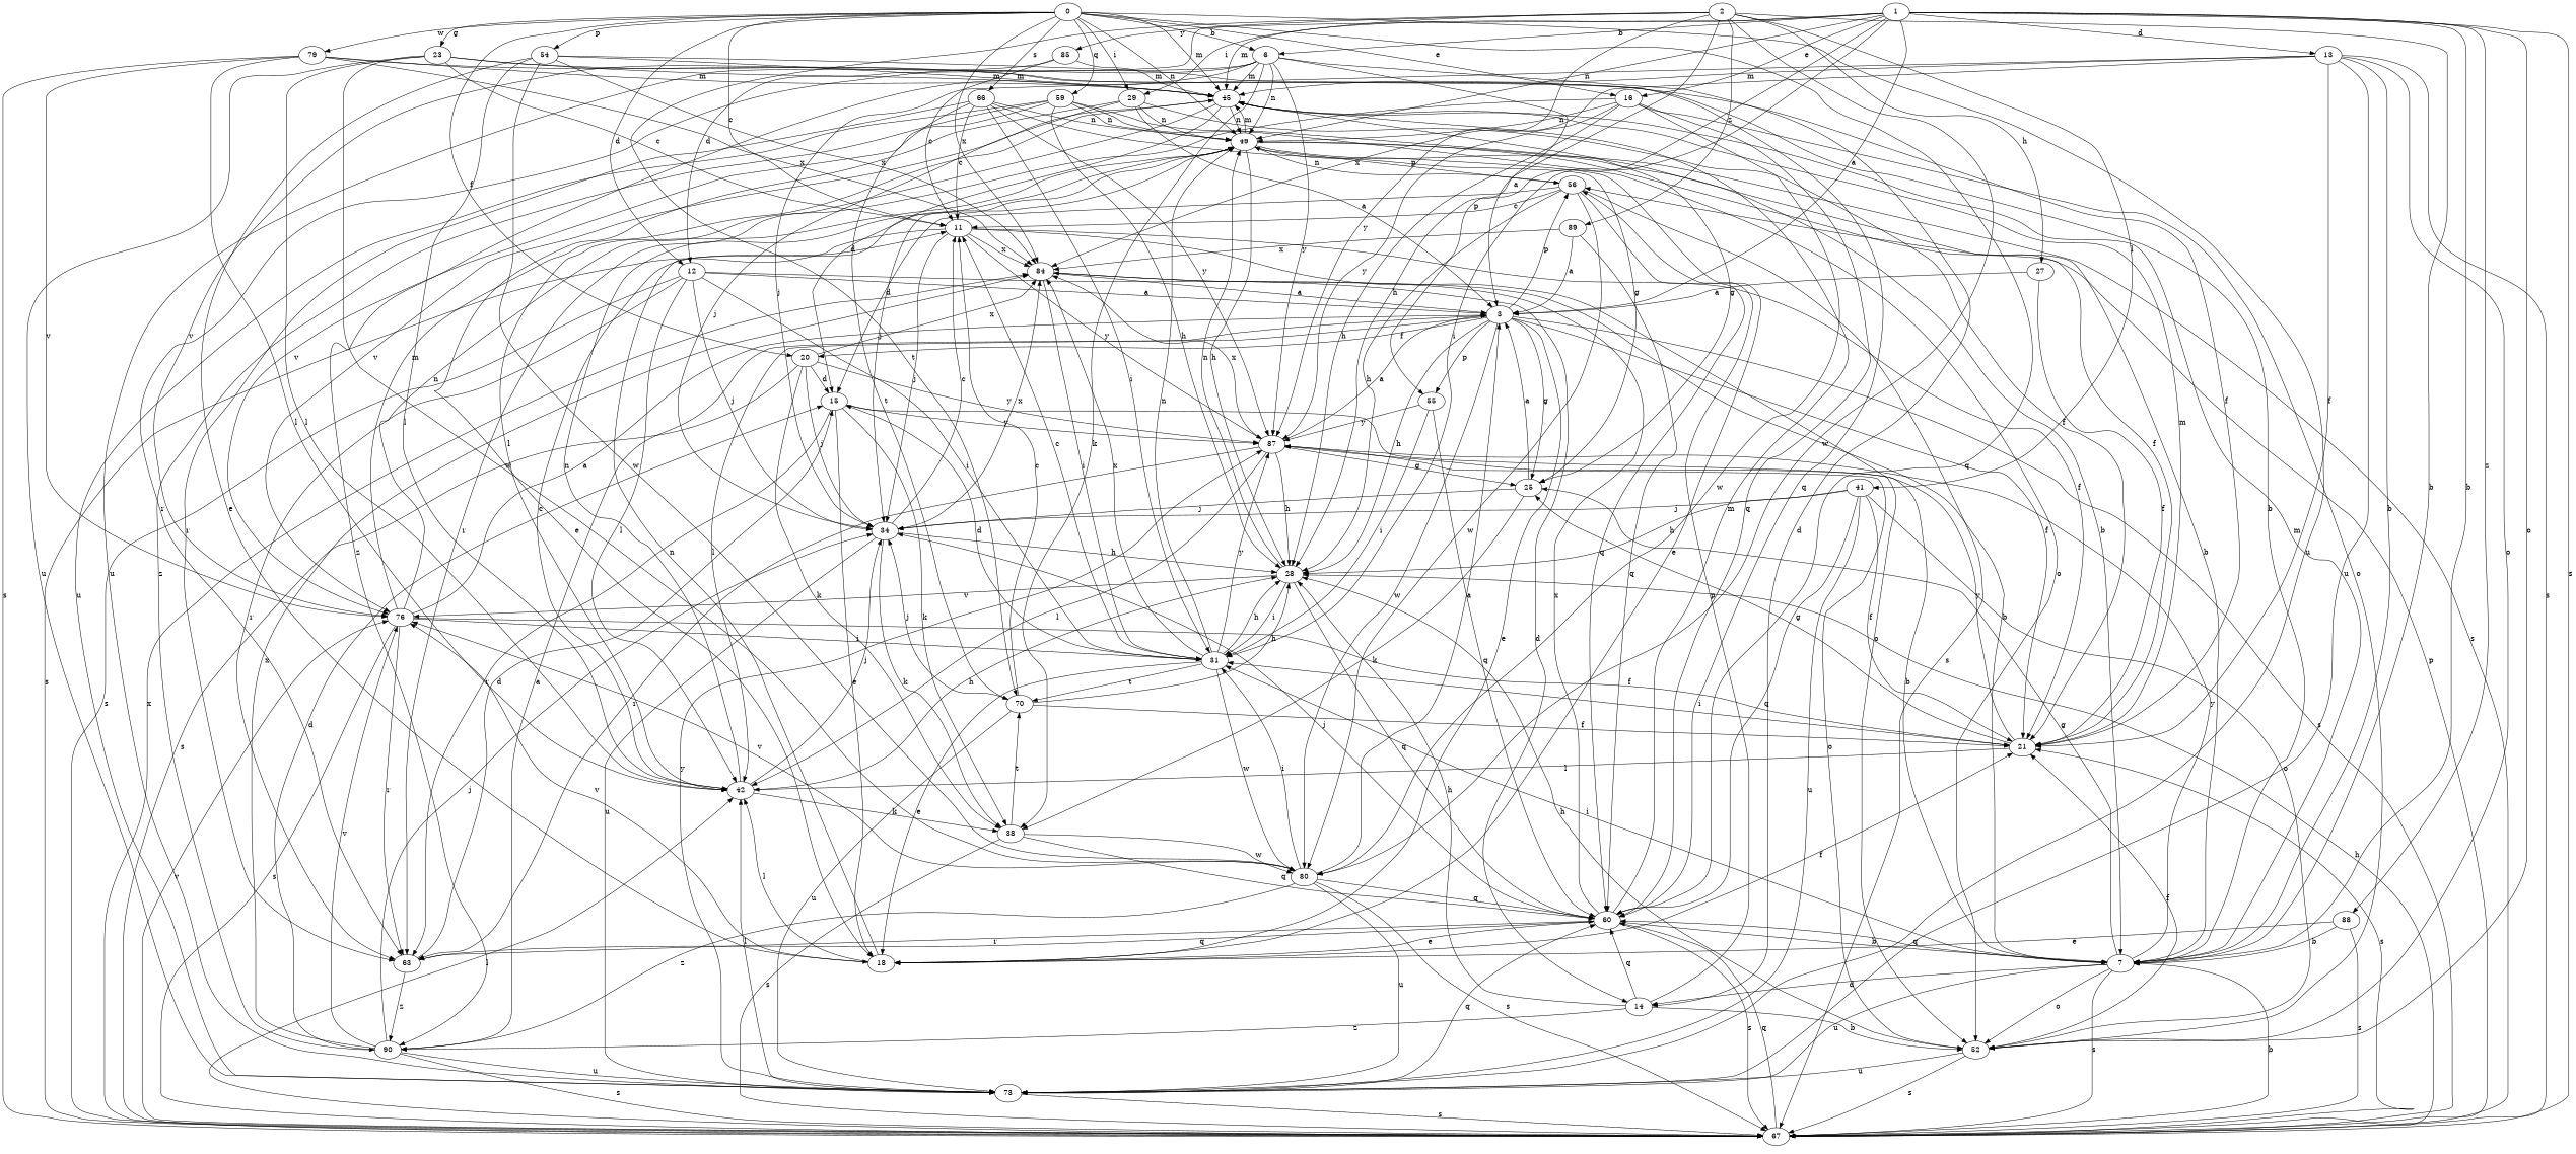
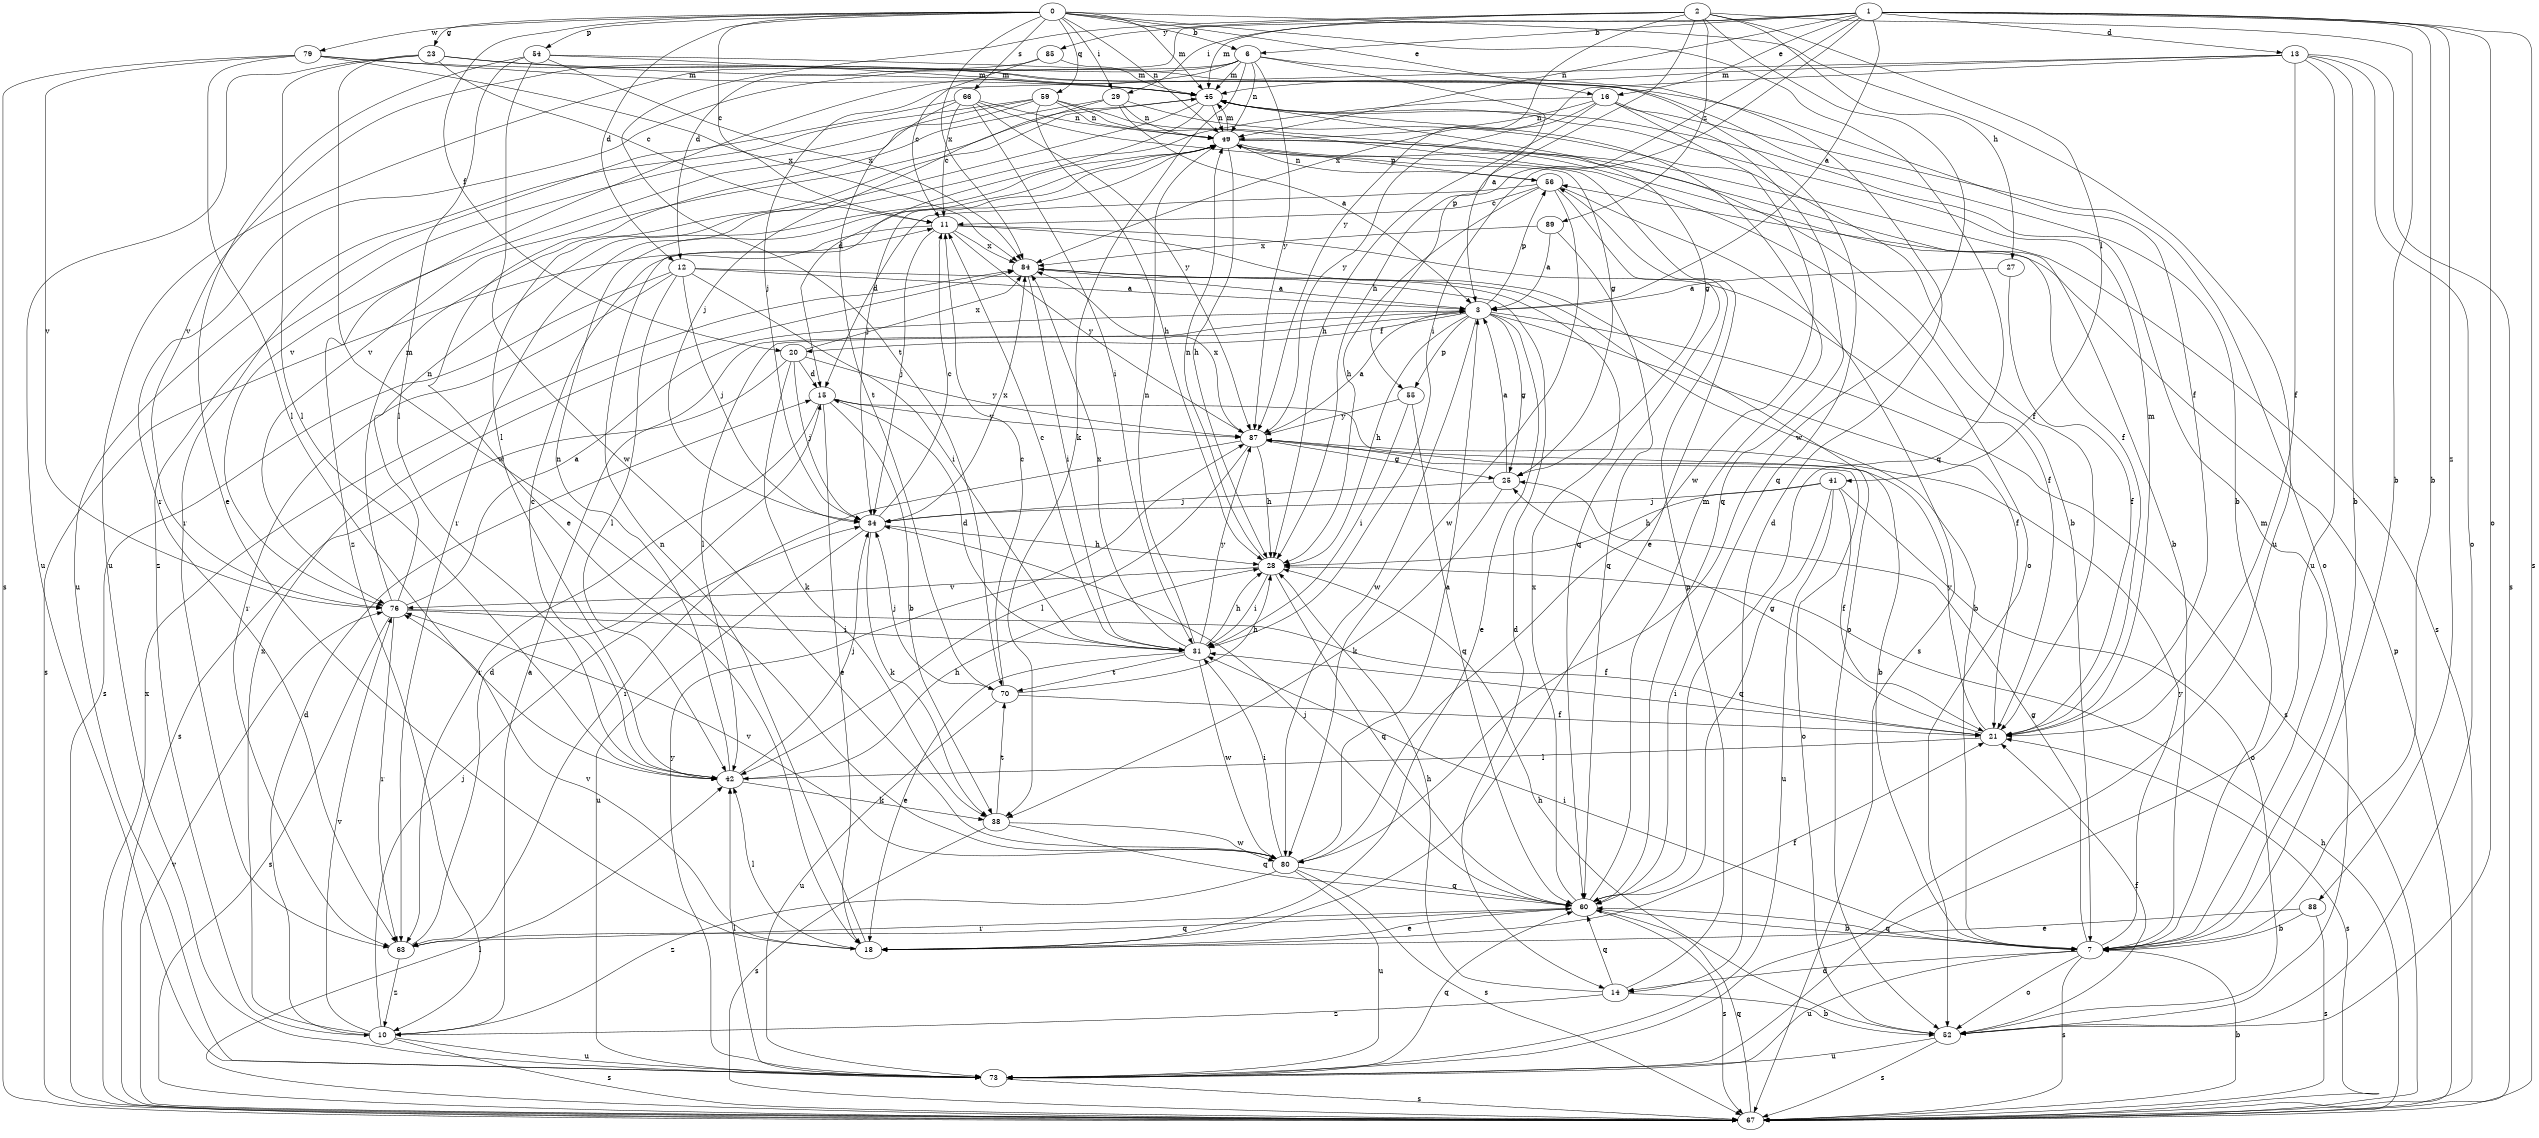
  strict digraph {
    0
    6
    11
    12
    16
    20
    23
    29
    45
    49
    54
    59
    60
    66
    73
    79
    84
    3
    87
    14
    38
    63
-   90
+   90 [label=10]
    52
    67
    21
    34
    31
    42
    28
    80
    15
    7
    18
    25
    76
    56
    70
    1
    13
    55
    88
    2
    27
    41
    85
    89
    0 -> 6 [label=b]
    0 -> 11 [label=c]
    0 -> 12 [label=d]
    0 -> 16 [label=e]
    0 -> 20 [label=f]
    0 -> 23 [label=g]
    0 -> 29 [label=i]
    0 -> 45 [label=m]
    0 -> 49 [label=n]
    0 -> 54 [label=p]
    0 -> 59 [label=q]
    0 -> 60 [label=q]
    0 -> 66 [label=s]
    0 -> 73 [label=u]
    0 -> 79 [label=w]
    0 -> 84 [label=x]
    6 -> 45 [label=m]
    6 -> 49 [label=n]
    6 -> 73 [label=u]
    6 -> 3 [label=a]
    6 -> 87 [label=y]
    6 -> 14 [label=d]
    6 -> 38 [label=k]
    6 -> 63 [label=r]
    6 -> 90 [label=z]
    11 -> 84 [label=x]
    11 -> 87 [label=y]
    11 -> 52 [label=o]
    11 -> 67 [label=s]
    11 -> 21 [label=f]
    11 -> 34 [label=j]
    12 -> 3 [label=a]
    12 -> 14 [label=d]
    12 -> 63 [label=r]
    12 -> 67 [label=s]
    12 -> 34 [label=j]
    12 -> 31 [label=i]
    12 -> 42 [label=l]
    16 -> 49 [label=n]
    16 -> 60 [label=q]
    16 -> 87 [label=y]
    16 -> 63 [label=r]
    16 -> 52 [label=o]
    16 -> 28 [label=h]
    16 -> 80 [label=w]
    20 -> 84 [label=x]
    20 -> 87 [label=y]
    20 -> 38 [label=k]
    20 -> 67 [label=s]
    20 -> 34 [label=j]
    20 -> 15 [label=d]
    23 -> 11 [label=c]
    23 -> 45 [label=m]
    23 -> 73 [label=u]
    23 -> 42 [label=l]
    23 -> 80 [label=w]
    23 -> 7 [label=b]
    29 -> 49 [label=n]
    29 -> 3 [label=a]
    29 -> 21 [label=f]
    29 -> 34 [label=j]
    29 -> 18 [label=e]
    45 -> 49 [label=n]
    45 -> 42 [label=l]
    45 -> 15 [label=d]
    45 -> 25 [label=g]
    45 -> 76 [label=v]
    49 -> 45 [label=m]
    49 -> 67 [label=s]
    49 -> 21 [label=f]
    49 -> 34 [label=j]
    49 -> 28 [label=h]
    49 -> 7 [label=b]
    49 -> 18 [label=e]
    49 -> 56 [label=p]
    54 -> 45 [label=m]
    54 -> 60 [label=q]
    54 -> 84 [label=x]
    54 -> 42 [label=l]
    54 -> 80 [label=w]
    54 -> 18 [label=e]
    59 -> 49 [label=n]
    59 -> 73 [label=u]
    59 -> 90 [label=z]
    59 -> 52 [label=o]
    59 -> 28 [label=h]
    59 -> 7 [label=b]
    59 -> 76 [label=v]
    60 -> 45 [label=m]
    60 -> 84 [label=x]
    60 -> 63 [label=r]
    60 -> 67 [label=s]
    60 -> 34 [label=j]
    60 -> 7 [label=b]
    60 -> 18 [label=e]
    66 -> 11 [label=c]
    66 -> 49 [label=n]
    66 -> 87 [label=y]
    66 -> 63 [label=r]
    66 -> 31 [label=i]
    66 -> 25 [label=g]
    66 -> 70 [label=t]
    73 -> 60 [label=q]
    73 -> 87 [label=y]
    73 -> 67 [label=s]
    73 -> 42 [label=l]
    79 -> 45 [label=m]
    79 -> 84 [label=x]
    79 -> 67 [label=s]
    79 -> 21 [label=f]
    79 -> 42 [label=l]
    79 -> 76 [label=v]
    84 -> 3 [label=a]
    84 -> 31 [label=i]
    84 -> 7 [label=b]
    3 -> 20 [label=f]
    3 -> 67 [label=s]
    3 -> 21 [label=f]
    3 -> 42 [label=l]
    3 -> 28 [label=h]
    3 -> 80 [label=w]
    3 -> 18 [label=e]
    3 -> 25 [label=g]
    3 -> 56 [label=p]
    3 -> 55 [label=p]
    87 -> 84 [label=x]
    87 -> 3 [label=a]
    87 -> 63 [label=r]
    87 -> 52 [label=o]
    87 -> 42 [label=l]
    87 -> 28 [label=h]
    87 -> 25 [label=g]
    14 -> 60 [label=q]
    14 -> 90 [label=z]
    14 -> 52 [label=b]
    14 -> 28 [label=h]
    14 -> 56 [label=p]
    38 -> 60 [label=q]
    38 -> 67 [label=s]
    38 -> 80 [label=w]
    38 -> 70 [label=t]
    63 -> 60 [label=q]
    63 -> 90 [label=z]
    63 -> 15 [label=d]
    90 -> 73 [label=u]
    90 -> 84 [label=x]
    90 -> 3 [label=a]
    90 -> 67 [label=s]
    90 -> 34 [label=j]
    90 -> 15 [label=d]
    90 -> 76 [label=v]
    52 -> 73 [label=u]
    52 -> 67 [label=s]
    52 -> 21 [label=f]
    52 -> 28 [label=h]
    67 -> 60 [label=q]
    67 -> 84 [label=x]
    67 -> 21 [label=s]
    67 -> 42 [label=l]
    67 -> 28 [label=h]
    67 -> 7 [label=b]
    67 -> 76 [label=v]
    67 -> 56 [label=p]
    21 -> 45 [label=m]
    21 -> 87 [label=y]
    21 -> 31 [label=i]
    21 -> 42 [label=l]
    21 -> 25 [label=g]
    34 -> 11 [label=c]
    34 -> 73 [label=u]
    34 -> 84 [label=x]
    34 -> 38 [label=k]
    34 -> 28 [label=h]
    31 -> 11 [label=c]
    31 -> 49 [label=n]
    31 -> 84 [label=x]
    31 -> 87 [label=y]
    31 -> 28 [label=h]
    31 -> 80 [label=w]
    31 -> 15 [label=d]
    31 -> 18 [label=e]
    31 -> 70 [label=t]
    42 -> 11 [label=c]
    42 -> 49 [label=n]
    42 -> 38 [label=k]
    42 -> 34 [label=j]
    42 -> 28 [label=h]
    28 -> 49 [label=n]
    28 -> 60 [label=q]
    28 -> 31 [label=i]
    28 -> 76 [label=v]
    80 -> 60 [label=q]
    80 -> 73 [label=u]
    80 -> 3 [label=a]
    80 -> 90 [label=z]
    80 -> 67 [label=s]
    80 -> 31 [label=i]
    80 -> 76 [label=v]
    15 -> 87 [label=y]
-   15 -> 38 [label=k]
+   15 -> 38 [label=b]
    15 -> 63 [label=r]
    15 -> 7 [label=b]
    15 -> 18 [label=e]
    7 -> 45 [label=m]
    7 -> 60 [label=q]
    7 -> 73 [label=u]
    7 -> 87 [label=y]
    7 -> 14 [label=d]
    7 -> 52 [label=o]
    7 -> 67 [label=s]
    7 -> 31 [label=i]
    7 -> 25 [label=g]
    18 -> 49 [label=n]
    18 -> 21 [label=f]
    18 -> 42 [label=l]
    18 -> 76 [label=v]
    25 -> 3 [label=a]
    25 -> 38 [label=k]
    25 -> 34 [label=j]
    76 -> 45 [label=m]
    76 -> 49 [label=n]
    76 -> 3 [label=a]
    76 -> 63 [label=r]
    76 -> 67 [label=s]
    76 -> 21 [label=f]
    76 -> 31 [label=i]
    56 -> 11 [label=c]
    56 -> 49 [label=n]
    56 -> 60 [label=q]
    56 -> 67 [label=s]
    56 -> 28 [label=h]
    56 -> 80 [label=w]
    56 -> 15 [label=d]
    70 -> 11 [label=c]
    70 -> 73 [label=u]
    70 -> 21 [label=f]
    70 -> 34 [label=j]
    70 -> 28 [label=h]
    1 -> 6 [label=b]
    1 -> 12 [label=d]
    1 -> 16 [label=e]
    1 -> 29 [label=i]
    1 -> 49 [label=n]
    1 -> 3 [label=a]
    1 -> 52 [label=o]
    1 -> 67 [label=s]
    1 -> 31 [label=i]
    1 -> 7 [label=b]
    1 -> 13 [label=d]
    1 -> 55 [label=p]
    1 -> 88 [label=z]
    13 -> 45 [label=m]
    13 -> 73 [label=u]
    13 -> 84 [label=x]
    13 -> 52 [label=o]
    13 -> 67 [label=s]
    13 -> 21 [label=f]
    13 -> 34 [label=j]
    13 -> 7 [label=b]
    55 -> 60 [label=q]
    55 -> 87 [label=y]
    55 -> 31 [label=i]
    88 -> 67 [label=s]
    88 -> 7 [label=b]
    88 -> 18 [label=e]
    2 -> 45 [label=m]
    2 -> 87 [label=y]
    2 -> 28 [label=h]
    2 -> 80 [label=w]
    2 -> 7 [label=b]
    2 -> 70 [label=t]
    2 -> 27 [label=h]
    2 -> 41 [label=l]
    2 -> 85 [label=y]
    2 -> 89 [label=z]
    27 -> 3 [label=a]
    27 -> 21 [label=f]
    41 -> 60 [label=q]
    41 -> 73 [label=u]
    41 -> 52 [label=o]
    41 -> 21 [label=f]
    41 -> 34 [label=j]
    41 -> 28 [label=h]
    85 -> 11 [label=c]
    85 -> 45 [label=m]
    85 -> 76 [label=v]
    89 -> 60 [label=q]
    89 -> 84 [label=x]
    89 -> 3 [label=a]
  }
